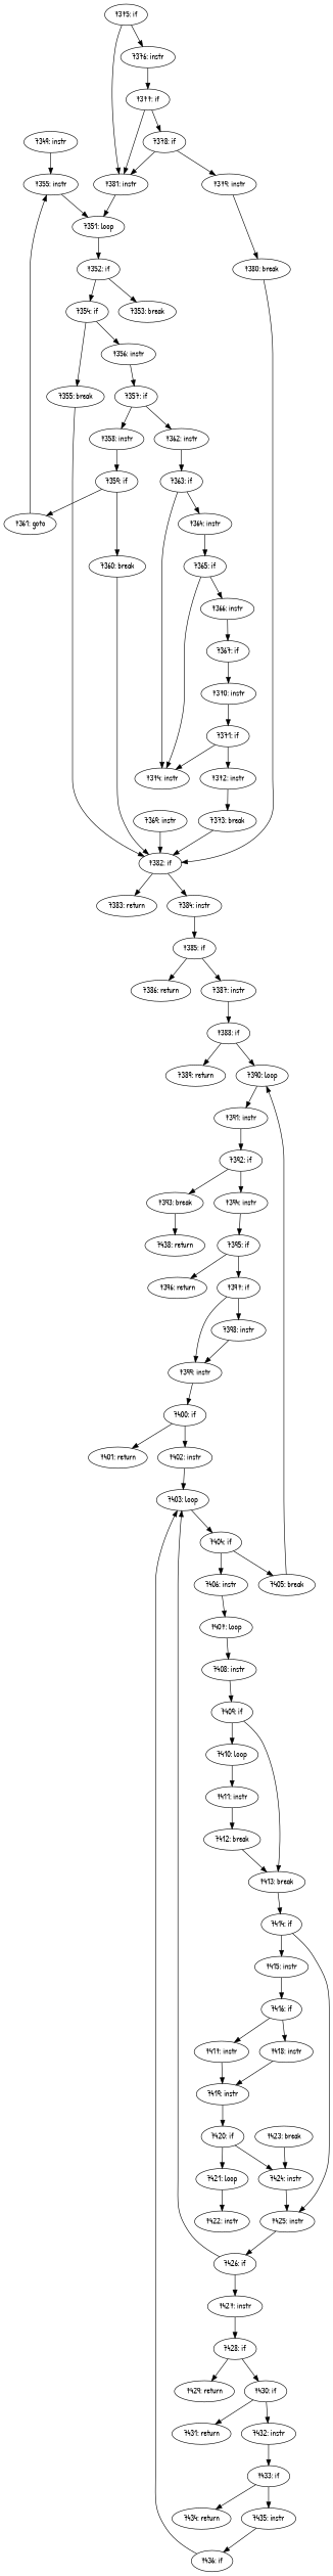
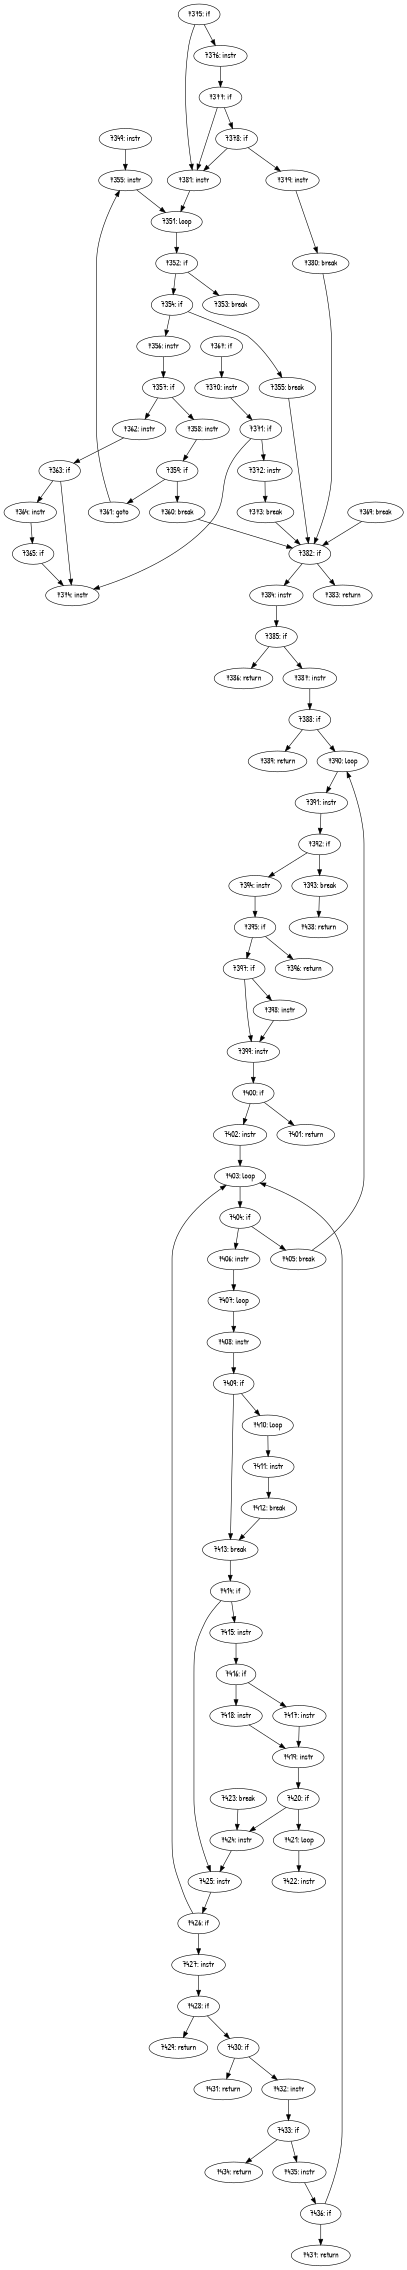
  digraph {
    fontname="Patrick Hand"
    node [fontname="Patrick Hand"]
    edge [fontname="Patrick Hand"]
    n1 [label="7349: instr"]
    n2 [label="7355: instr"]
    n3 [label="7351: loop"]
    n4 [label="7352: if"]
    n5 [label="7354: if"]
    n6 [label="7353: break"]
    n7 [label="7355: break"]
    n8 [label="7356: instr"]
    n9 [label="7382: if"]
    n10 [label="7357: if"]
    n11 [label="7383: return"]
    n12 [label="7384: instr"]
    n13 [label="7385: if"]
    n14 [label="7362: instr"]
    n15 [label="7358: instr"]
    n16 [label="7363: if"]
    n17 [label="7359: if"]
    n18 [label="7374: instr"]
    n19 [label="7364: instr"]
    n20 [label="7360: break"]
    n21 [label="7361: goto"]
    n22 [label="7365: if"]
    n23 [label="7375: if"]
    n24 [label="7381: instr"]
    n25 [label="7376: instr"]
-   n26 [label="7366: instr"]
    n27 [label="7367: if"]
    n28 [label="7370: instr"]
    n29 [label="7371: if"]
-   n30 [label="7369: instr"]
+   n30 [label="7369: break"]
    n31 [label="7372: instr"]
    n32 [label="7373: break"]
    n33 [label="7377: if"]
    n34 [label="7378: if"]
    n35 [label="7379: instr"]
    n36 [label="7380: break"]
    n37 [label="7386: return"]
    n38 [label="7387: instr"]
    n39 [label="7388: if"]
    n40 [label="7389: return"]
    n41 [label="7390: loop"]
    n42 [label="7391: instr"]
    n43 [label="7392: if"]
    n44 [label="7394: instr"]
    n45 [label="7393: break"]
    n46 [label="7395: if"]
    n47 [label="7438: return"]
    n48 [label="7396: return"]
    n49 [label="7397: if"]
    n50 [label="7398: instr"]
    n51 [label="7399: instr"]
    n52 [label="7400: if"]
    n53 [label="7401: return"]
    n54 [label="7402: instr"]
    n55 [label="7403: loop"]
    n56 [label="7404: if"]
    n57 [label="7406: instr"]
    n58 [label="7405: break"]
    n59 [label="7407: loop"]
    n60 [label="7408: instr"]
    n61 [label="7409: if"]
    n62 [label="7410: loop"]
    n63 [label="7413: break"]
    n64 [label="7411: instr"]
    n65 [label="7414: if"]
    n66 [label="7412: break"]
    n67 [label="7415: instr"]
    n68 [label="7425: instr"]
    n69 [label="7416: if"]
    n70 [label="7426: if"]
    n71 [label="7417: instr"]
    n72 [label="7418: instr"]
    n73 [label="7427: instr"]
    n74 [label="7419: instr"]
    n75 [label="7420: if"]
    n76 [label="7421: loop"]
    n77 [label="7424: instr"]
    n78 [label="7422: instr"]
    n79 [label="7423: break"]
    n80 [label="7428: if"]
    n81 [label="7429: return"]
    n82 [label="7430: if"]
    n83 [label="7431: return"]
    n84 [label="7432: instr"]
    n85 [label="7433: if"]
    n86 [label="7434: return"]
    n87 [label="7435: instr"]
    n88 [label="7436: if"]
+   n89 [label="7437: return"]
    n1 -> n2
    n2 -> n3
    n3 -> n4
    n4 -> n5
    n4 -> n6
    n5 -> n7
    n5 -> n8
    n7 -> n9
    n8 -> n10
    n9 -> n11
    n9 -> n12
    n10 -> n14
    n10 -> n15
    n12 -> n13
    n13 -> n37
    n13 -> n38
    n14 -> n16
    n15 -> n17
    n16 -> n18
    n16 -> n19
    n17 -> n20
    n17 -> n21
    n19 -> n22
    n20 -> n9
    n21 -> n2
    n22 -> n18
-   n22 -> n26
    n23 -> n24
    n23 -> n25
    n24 -> n3
    n25 -> n33
-   n26 -> n27
    n27 -> n28
    n28 -> n29
    n29 -> n18
    n29 -> n31
    n30 -> n9
    n31 -> n32
    n32 -> n9
    n33 -> n24
    n33 -> n34
    n34 -> n24
    n34 -> n35
    n35 -> n36
    n36 -> n9
    n38 -> n39
    n39 -> n40
    n39 -> n41
    n41 -> n42
    n42 -> n43
    n43 -> n44
    n43 -> n45
    n44 -> n46
    n45 -> n47
    n46 -> n48
    n46 -> n49
    n49 -> n50
    n49 -> n51
    n50 -> n51
    n51 -> n52
    n52 -> n53
    n52 -> n54
    n54 -> n55
    n55 -> n56
    n56 -> n57
    n56 -> n58
    n57 -> n59
    n58 -> n41
    n59 -> n60
    n60 -> n61
    n61 -> n62
    n61 -> n63
    n62 -> n64
    n63 -> n65
    n64 -> n66
    n65 -> n67
    n65 -> n68
    n66 -> n63
    n67 -> n69
    n68 -> n70
    n69 -> n71
    n69 -> n72
    n70 -> n55
    n70 -> n73
    n71 -> n74
    n72 -> n74
    n73 -> n80
    n74 -> n75
    n75 -> n76
    n75 -> n77
    n76 -> n78
    n77 -> n68
    n79 -> n77
    n80 -> n81
    n80 -> n82
    n82 -> n83
    n82 -> n84
    n84 -> n85
    n85 -> n86
    n85 -> n87
    n87 -> n88
    n88 -> n55
+   n88 -> n89
  }
